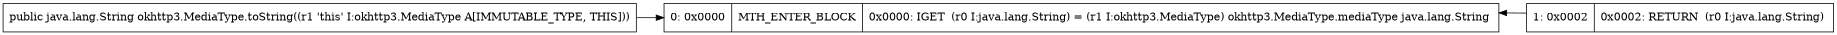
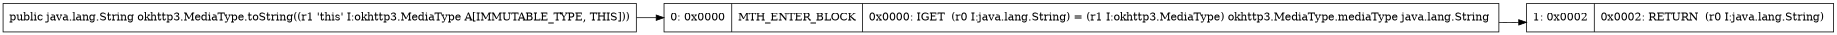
  digraph {
    rankdir=LR
    node [shape=record]
    n1 [label="{0\:\ 0x0000|MTH_ENTER_BLOCK\l|0x0000: IGET  (r0 I:java.lang.String) = (r1 I:okhttp3.MediaType) okhttp3.MediaType.mediaType java.lang.String \l}"]
    n2 [label="{1\:\ 0x0002|0x0002: RETURN  (r0 I:java.lang.String) \l}"]
    n3 [label="{public java.lang.String okhttp3.MediaType.toString((r1 'this' I:okhttp3.MediaType A[IMMUTABLE_TYPE, THIS])) }"]
-   n2 -> n1
+   n1 -> n2
    n3 -> n1
  }
